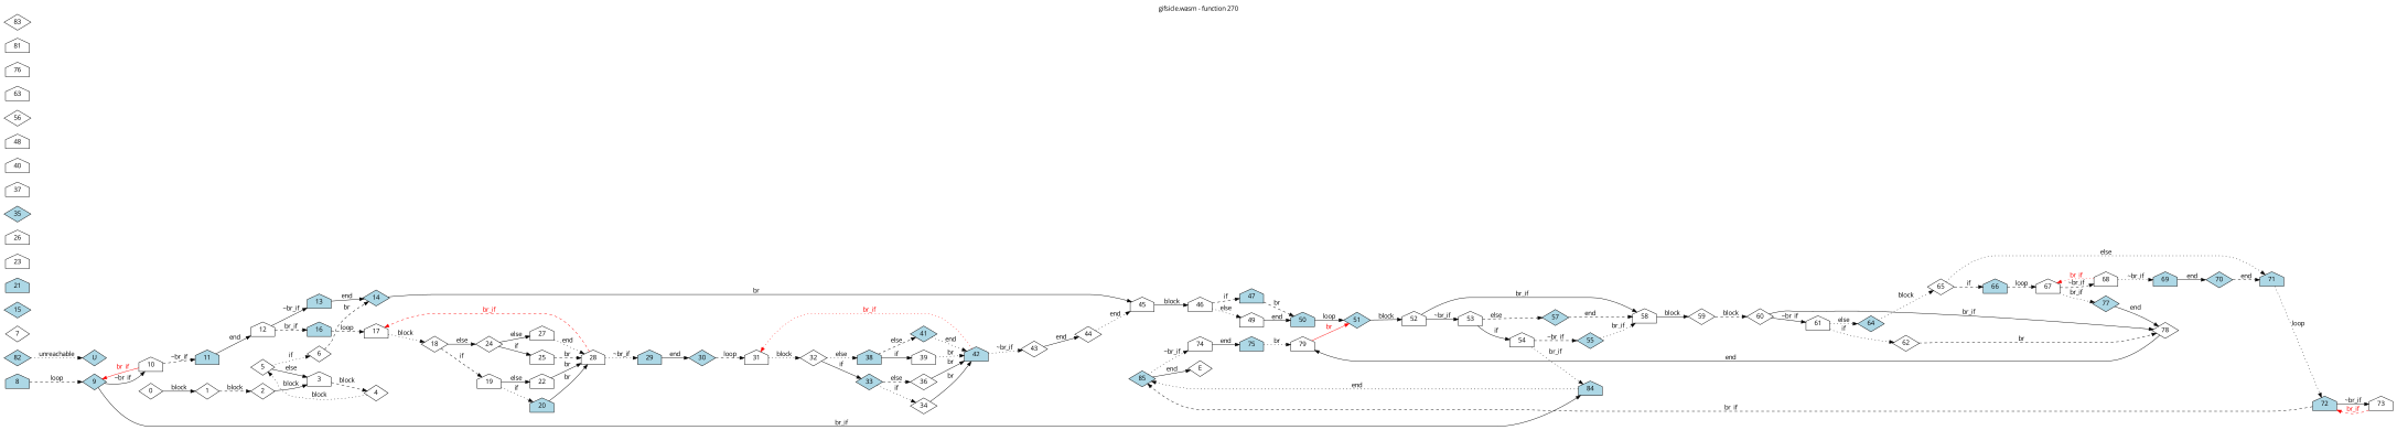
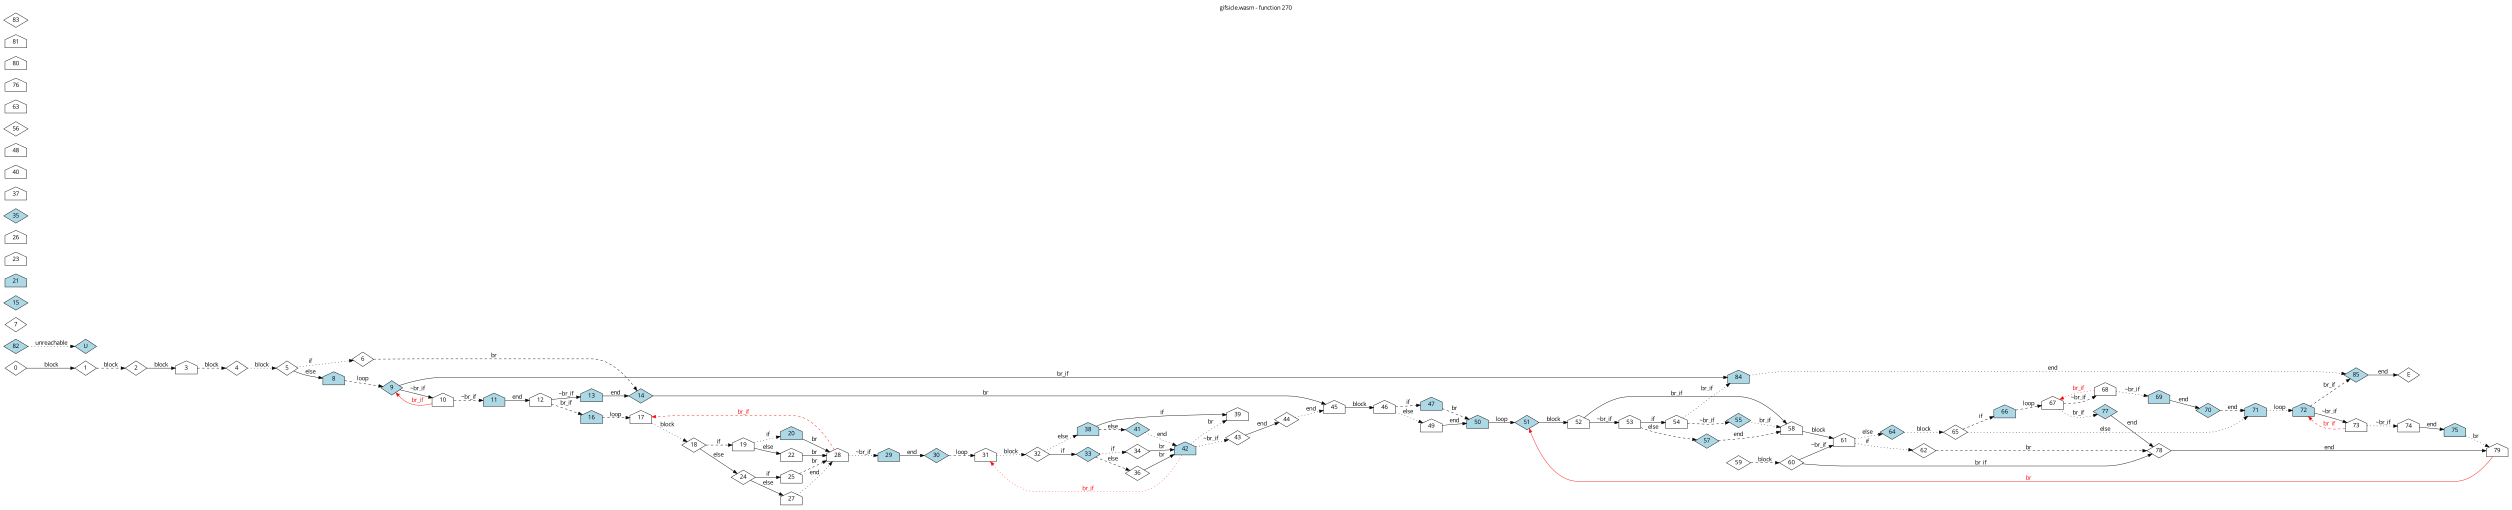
  digraph {
    fontname="Open Sans"
    label="gifsicle.wasm - function 270"
    labelfontcolor=black
    labelfontname=Helvetica
    labelfontsize=16
    labelloc=t
    rankdir=LR
    node [fillcolor=white fontname="Open Sans" shape=house style=filled fontcolor=black]
    edge [fontname="Open Sans" style=solid]
    E [shape=diamond fontcolor=""]
    U [fillcolor=lightblue shape=diamond fontcolor=""]
    n3 [label=0 shape=diamond]
    n4 [label=1 shape=diamond]
    n5 [label=2 shape=diamond]
    n6 [label=3]
    n7 [label=4 shape=diamond]
    n8 [label=5 shape=diamond]
    n9 [label=6 shape=diamond]
    n10 [fillcolor=lightblue label=8]
    n11 [fillcolor=lightblue label=14 shape=diamond]
    n12 [fillcolor=lightblue label=9 shape=diamond]
    n13 [label=45]
    n14 [label=7 shape=diamond]
    n15 [label=10]
    n16 [fillcolor=lightblue label=84]
    n17 [fillcolor=lightblue label=11]
    n18 [fillcolor=lightblue label=85 shape=diamond]
    n19 [label=12]
    n20 [fillcolor=lightblue label=13]
    n21 [fillcolor=lightblue label=16]
    n22 [label=17]
    n23 [label=46]
    n24 [fillcolor=lightblue label=15 shape=diamond]
    n25 [label=18 shape=diamond]
    n26 [label=19]
    n27 [label=24 shape=diamond]
    n28 [fillcolor=lightblue label=20]
    n29 [label=22]
    n30 [label=25]
    n31 [label=27]
    n32 [label=28]
    n33 [fillcolor=lightblue label=29]
    n34 [fillcolor=lightblue label=21]
    n35 [label=23]
    n36 [label=26]
    n37 [fillcolor=lightblue label=30 shape=diamond]
    n38 [label=31]
    n39 [label=32 shape=diamond]
    n40 [fillcolor=lightblue label=33 shape=diamond]
    n41 [fillcolor=lightblue label=38]
    n42 [label=34 shape=diamond]
    n43 [label=36 shape=diamond]
    n44 [label=39]
    n45 [fillcolor=lightblue label=41 shape=diamond]
    n46 [fillcolor=lightblue label=42]
    n47 [label=43 shape=diamond]
    n48 [fillcolor=lightblue label=35 shape=diamond]
    n49 [label=37]
    n50 [label=40]
    n51 [label=44 shape=diamond]
    n52 [fillcolor=lightblue label=47]
    n53 [label=49]
    n54 [fillcolor=lightblue label=50]
    n55 [fillcolor=lightblue label=51 shape=diamond]
    n56 [label=48]
    n57 [label=52]
    n58 [label=53]
    n59 [label=58]
    n60 [label=54]
    n61 [fillcolor=lightblue label=57 shape=diamond]
    n62 [label=59 shape=diamond]
    n63 [fillcolor=lightblue label=55 shape=diamond]
    n64 [label=56 shape=diamond]
    n65 [label=60 shape=diamond]
    n66 [label=61]
    n67 [label=78 shape=diamond]
    n68 [label=62 shape=diamond]
    n69 [fillcolor=lightblue label=64 shape=diamond]
    n70 [label=79]
    n71 [label=65 shape=diamond]
    n72 [label=63]
    n73 [fillcolor=lightblue label=66]
    n74 [fillcolor=lightblue label=71]
    n75 [label=67]
    n76 [fillcolor=lightblue label=72]
    n77 [label=68]
    n78 [fillcolor=lightblue label=77 shape=diamond]
    n79 [fillcolor=lightblue label=69]
    n80 [fillcolor=lightblue label=70 shape=diamond]
    n81 [label=73]
    n82 [label=74]
    n83 [fillcolor=lightblue label=75]
    n84 [label=76]
+   n85 [label=80]
    n86 [label=81]
    n87 [fillcolor=lightblue label=82 shape=diamond]
    n88 [label=83 shape=diamond]
    n3 -> n4 [label=block]
    n4 -> n5 [label=block style=dashed]
    n5 -> n6 [label=block]
    n6 -> n7 [label=block style=dashed]
    n7 -> n8 [label=block style=dotted]
    n8 -> n9 [label=if style=dotted]
-   n8 -> n6 [label=else]
+   n8 -> n10 [label=else]
    n9 -> n11 [label=br style=dashed]
    n10 -> n12 [label=loop style=dashed]
    n11 -> n13 [label=br]
    n12 -> n15 [label="~br_if"]
    n12 -> n16 [label=br_if]
    n13 -> n23 [label=block]
    n15 -> n12 [color=red fontcolor=red label=br_if]
    n15 -> n17 [label="~br_if" style=dashed]
    n16 -> n18 [label=end style=dotted]
    n17 -> n19 [label=end]
    n18 -> E [label=end]
    n19 -> n20 [label="~br_if"]
    n19 -> n21 [label=br_if style=dashed]
    n20 -> n11 [label=end]
    n21 -> n22 [label=loop style=dashed]
    n22 -> n25 [label=block style=dotted]
    n23 -> n52 [label=if style=dashed]
    n23 -> n53 [label=else style=dotted]
    n25 -> n26 [label=if style=dashed]
    n25 -> n27 [label=else]
    n26 -> n28 [label=if style=dotted]
    n26 -> n29 [label=else]
    n27 -> n30 [label=if]
    n27 -> n31 [label=else]
    n28 -> n32 [label=br]
    n29 -> n32 [label=br]
    n30 -> n32 [label=br style=dashed]
    n31 -> n32 [label=end style=dotted]
    n32 -> n22 [color=red fontcolor=red label=br_if style=dashed]
    n32 -> n33 [label="~br_if" style=dotted]
    n33 -> n37 [label=end]
    n37 -> n38 [label=loop style=dashed]
    n38 -> n39 [label=block style=dotted]
    n39 -> n40 [label=if]
    n39 -> n41 [label=else style=dotted]
    n40 -> n42 [label=if style=dotted]
    n40 -> n43 [label=else style=dashed]
    n41 -> n44 [label=if]
    n41 -> n45 [label=else style=dashed]
    n42 -> n46 [label=br]
    n43 -> n46 [label=br]
-   n44 -> n46 [label=br style=dotted]
+   n46 -> n44 [label=br style=dotted]
    n45 -> n46 [label=end style=dotted]
    n46 -> n38 [color=red fontcolor=red label=br_if style=dotted]
    n46 -> n47 [label="~br_if" style=dotted]
    n47 -> n51 [label=end]
    n51 -> n13 [label=end style=dotted]
    n52 -> n54 [label=br style=dashed]
    n53 -> n54 [label=end]
    n54 -> n55 [label=loop]
    n55 -> n57 [label=block]
    n57 -> n58 [label="~br_if"]
    n57 -> n59 [label=br_if]
    n58 -> n60 [label=if]
    n58 -> n61 [label=else style=dashed]
-   n59 -> n62 [label=block]
+   n59 -> n66 [label=block]
    n60 -> n16 [label=br_if style=dotted]
    n60 -> n63 [label="~br_if" style=dashed]
    n61 -> n59 [label=end style=dashed]
    n62 -> n65 [label=block style=dashed]
    n63 -> n59 [label=br_if style=dotted]
    n65 -> n66 [label="~br_if"]
    n65 -> n67 [label=br_if]
    n66 -> n68 [label=if style=dotted]
    n66 -> n69 [label=else style=dotted]
    n67 -> n70 [label=end]
    n68 -> n67 [label=br style=dashed]
    n69 -> n71 [label=block style=dotted]
    n70 -> n55 [color=red fontcolor=red label=br]
    n71 -> n73 [label=if style=dashed]
    n71 -> n74 [label=else style=dotted]
    n73 -> n75 [label=loop style=dashed]
    n74 -> n76 [label=loop style=dotted]
    n75 -> n77 [label="~br_if" style=dashed]
    n75 -> n78 [label=br_if style=dotted]
    n76 -> n18 [label=br_if style=dashed]
    n76 -> n81 [label="~br_if"]
    n77 -> n75 [color=red fontcolor=red label=br_if style=dotted]
    n77 -> n79 [label="~br_if" style=dotted]
    n78 -> n67 [label=end]
    n79 -> n80 [label=end]
    n80 -> n74 [label=end style=dashed]
    n81 -> n76 [color=red fontcolor=red label=br_if style=dashed]
-   n18 -> n82 [label="~br_if" style=dotted]
+   n81 -> n82 [label="~br_if" style=dotted]
    n82 -> n83 [label=end]
    n83 -> n70 [label=br style=dotted]
    n87 -> U [label=unreachable style=dotted]
  }
